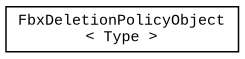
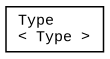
  digraph {
    rankdir=LR
    fontname="Liberation Mono"
-   n1 [color=black fillcolor=white fontname="Liberation Mono" fontsize=10 height=0.2 label="FbxDeletionPolicyObject\l\< Type \>" shape=record style=filled width=0.4]
+   n1 [color=black fillcolor=white fontname="Liberation Mono" fontsize=10 height=0.2 label="Type\l\< Type \>" shape=record style=filled width=0.4]
  }
